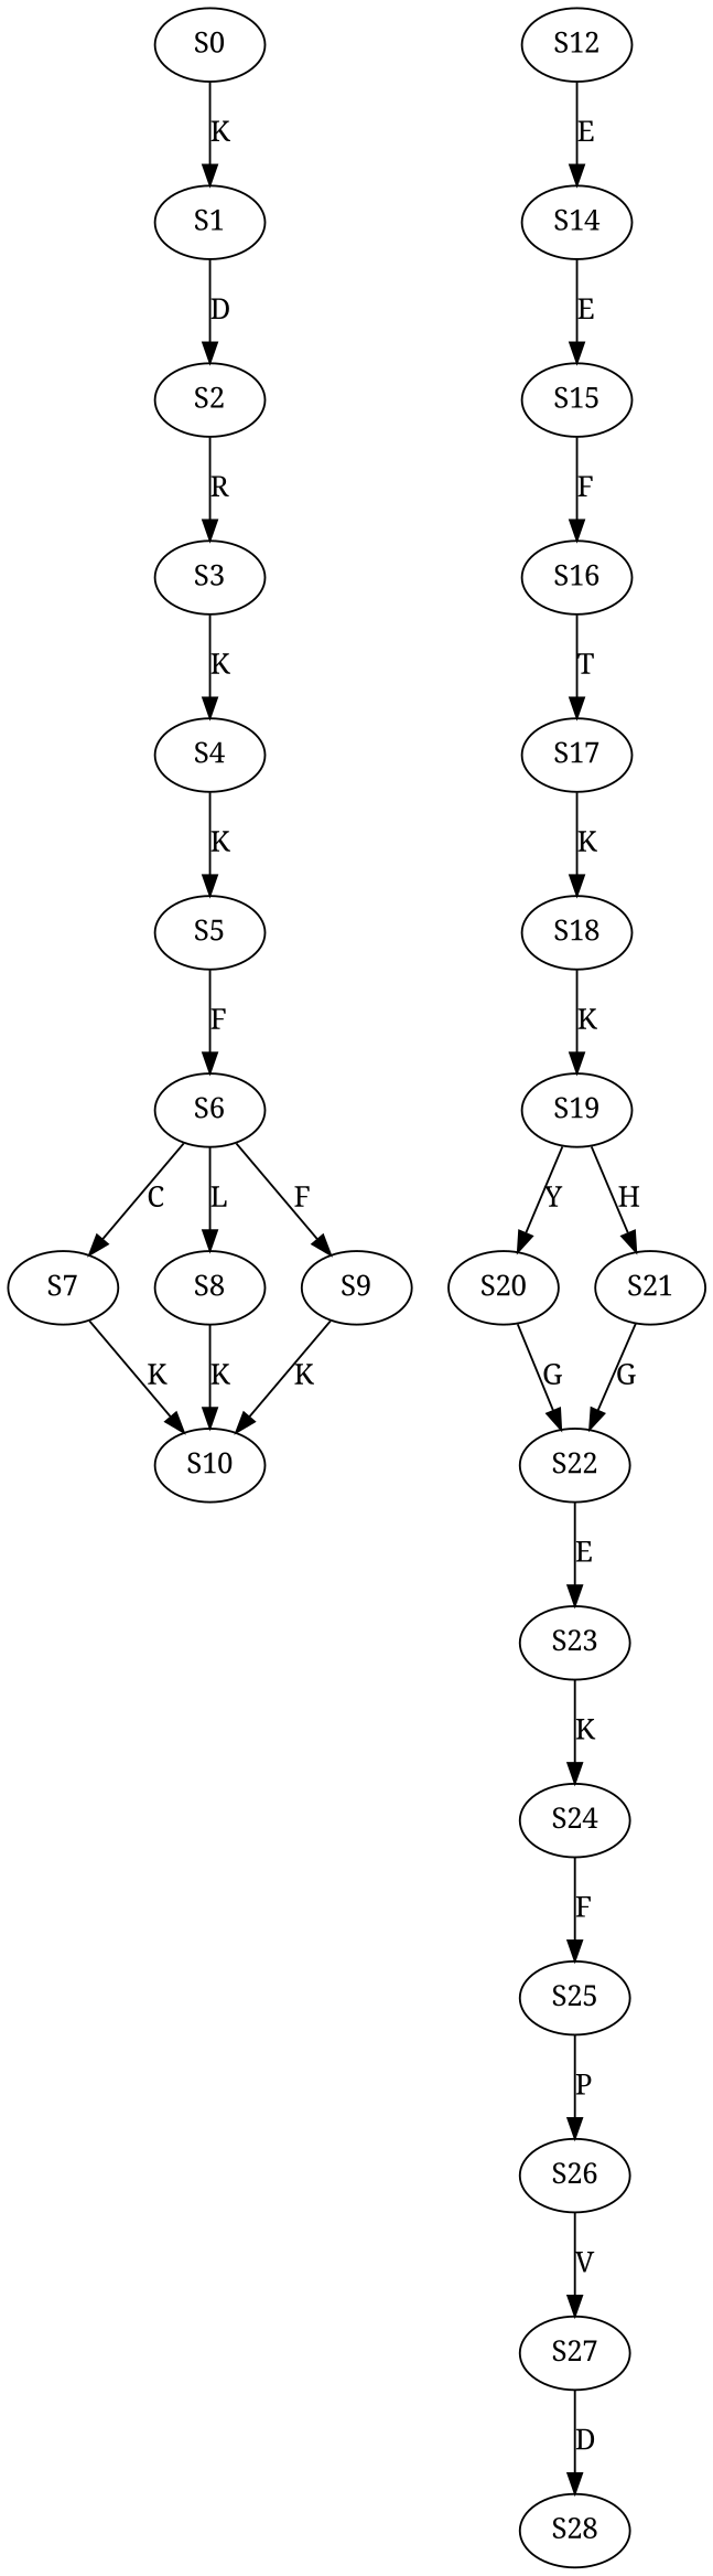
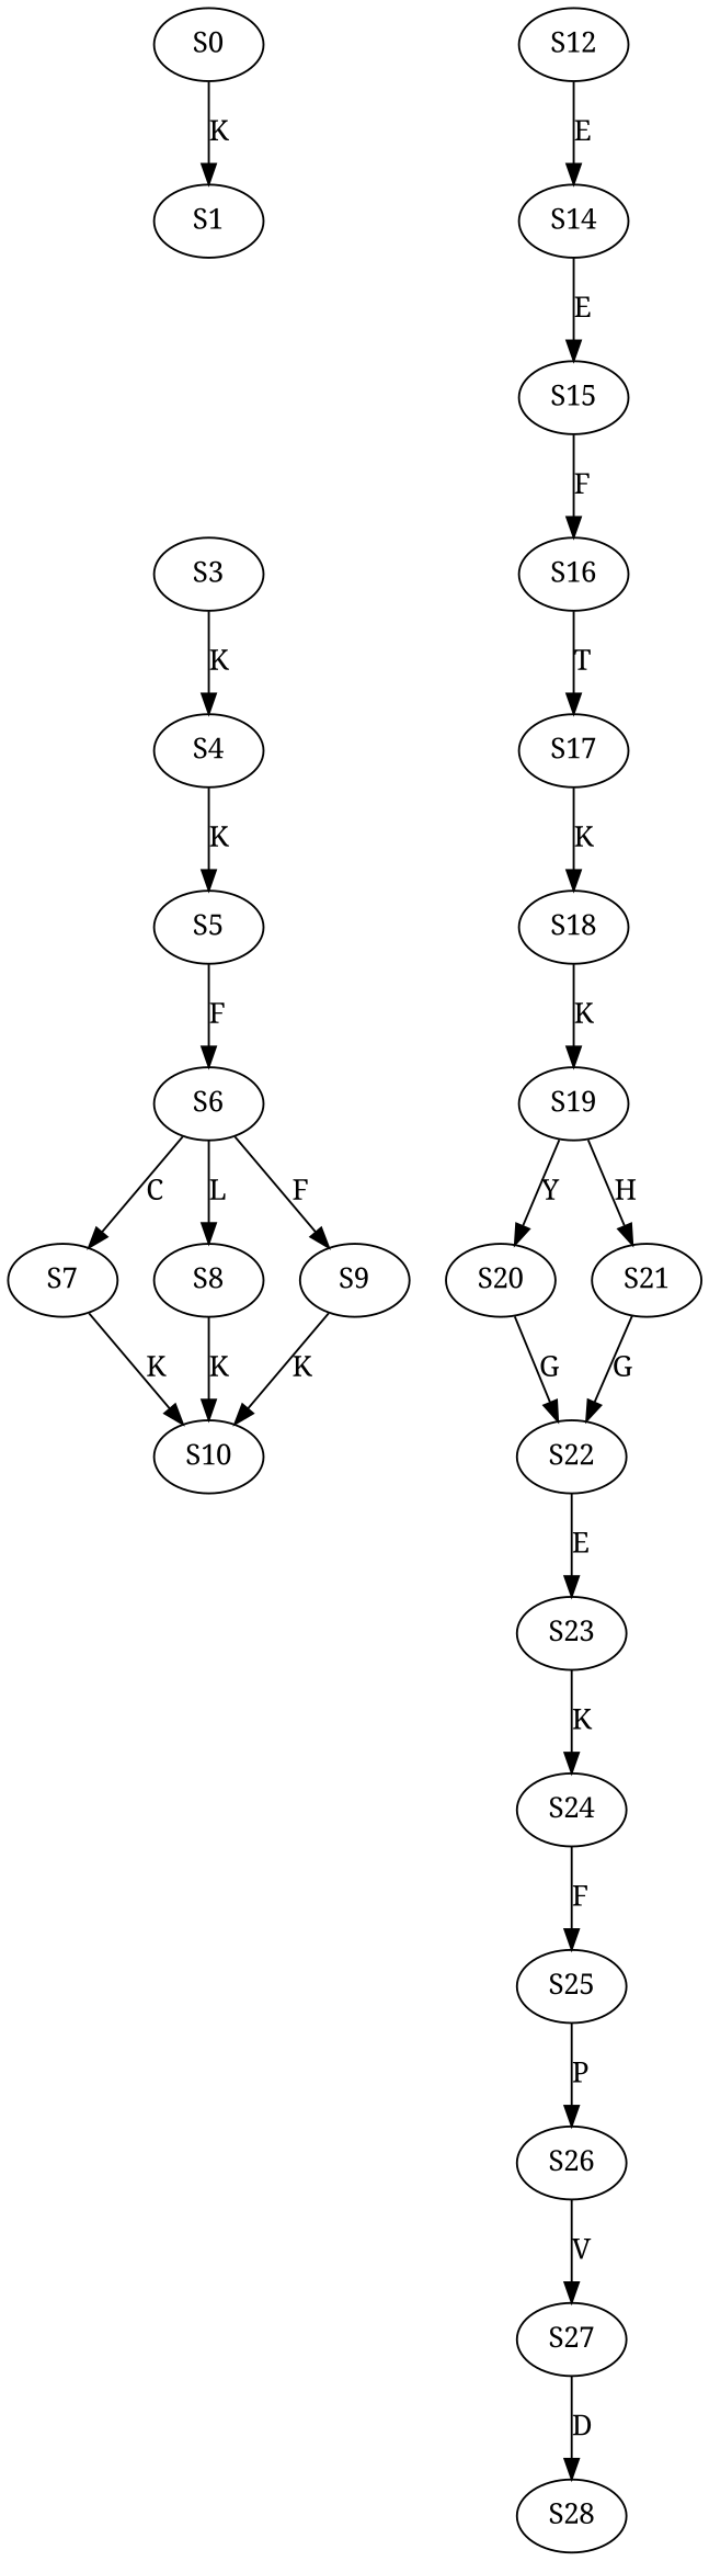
  strict digraph {
    fontname="Noto Serif"
    node [fontname="Noto Serif"]
    edge [fontname="Noto Serif"]
    S0
    S1
-   S2
    S3
    S4
    S5
    S6
    S7
    S8
    S9
    S10
    S12
    S14
    S15
    S16
    S17
    S18
    S19
    S20
    S21
    S22
    S23
    S24
    S25
    S26
    S27
    S28
    S0 -> S1 [label=K]
-   S1 -> S2 [label=D]
-   S2 -> S3 [label=R]
    S3 -> S4 [label=K]
    S4 -> S5 [label=K]
    S5 -> S6 [label=F]
    S6 -> S7 [label=C]
    S6 -> S8 [label=L]
    S6 -> S9 [label=F]
    S7 -> S10 [label=K]
    S8 -> S10 [label=K]
    S9 -> S10 [label=K]
    S12 -> S14 [label=E]
    S14 -> S15 [label=E]
    S15 -> S16 [label=F]
    S16 -> S17 [label=T]
    S17 -> S18 [label=K]
    S18 -> S19 [label=K]
    S19 -> S20 [label=Y]
    S19 -> S21 [label=H]
    S20 -> S22 [label=G]
    S21 -> S22 [label=G]
    S22 -> S23 [label=E]
    S23 -> S24 [label=K]
    S24 -> S25 [label=F]
    S25 -> S26 [label=P]
    S26 -> S27 [label=V]
    S27 -> S28 [label=D]
  }
